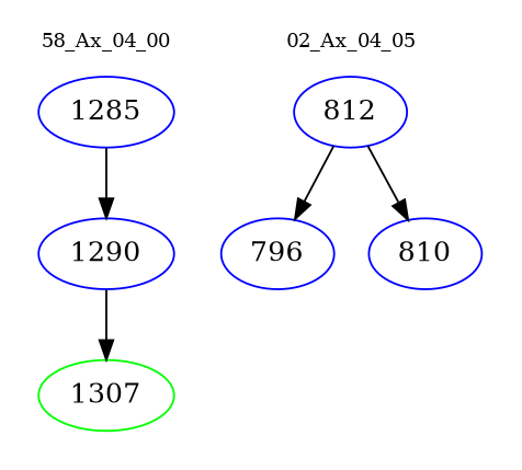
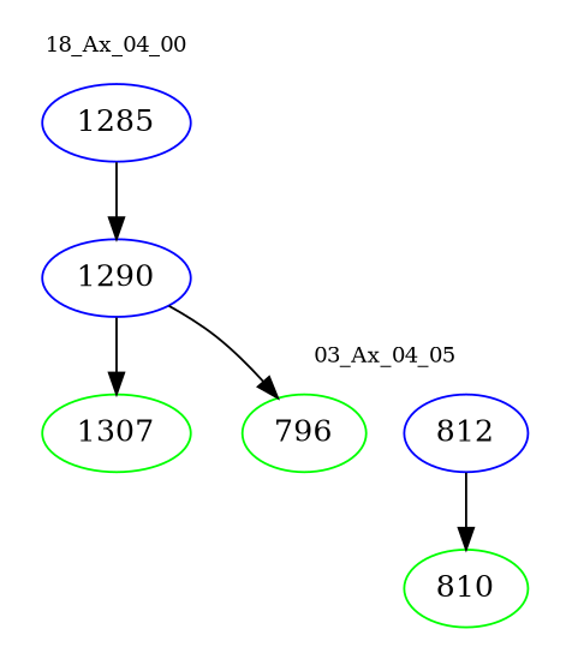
  digraph {
    node [color=blue]
    edge [color=black]
    n1 [label=1290]
    n2 [label=1285]
    n3 [color=green label=1307]
    n4 [label=812]
-   n5 [label=796]
-   n6 [label=810]
+   n5 [color=green label=796]
+   n6 [color=green label=810]
    subgraph cluster_1 {
      color=white
      fontsize=10
-     label="58_Ax_04_00"
+     label="18_Ax_04_00"
      n1
      n2
      n3
    }
    subgraph cluster_2 {
      color=white
      fontsize=10
-     label="02_Ax_04_05"
+     label="03_Ax_04_05"
      n4
      n5
      n6
    }
    n1 -> n3
    n2 -> n1
-   n4 -> n5
+   n1 -> n5
    n4 -> n6
  }
